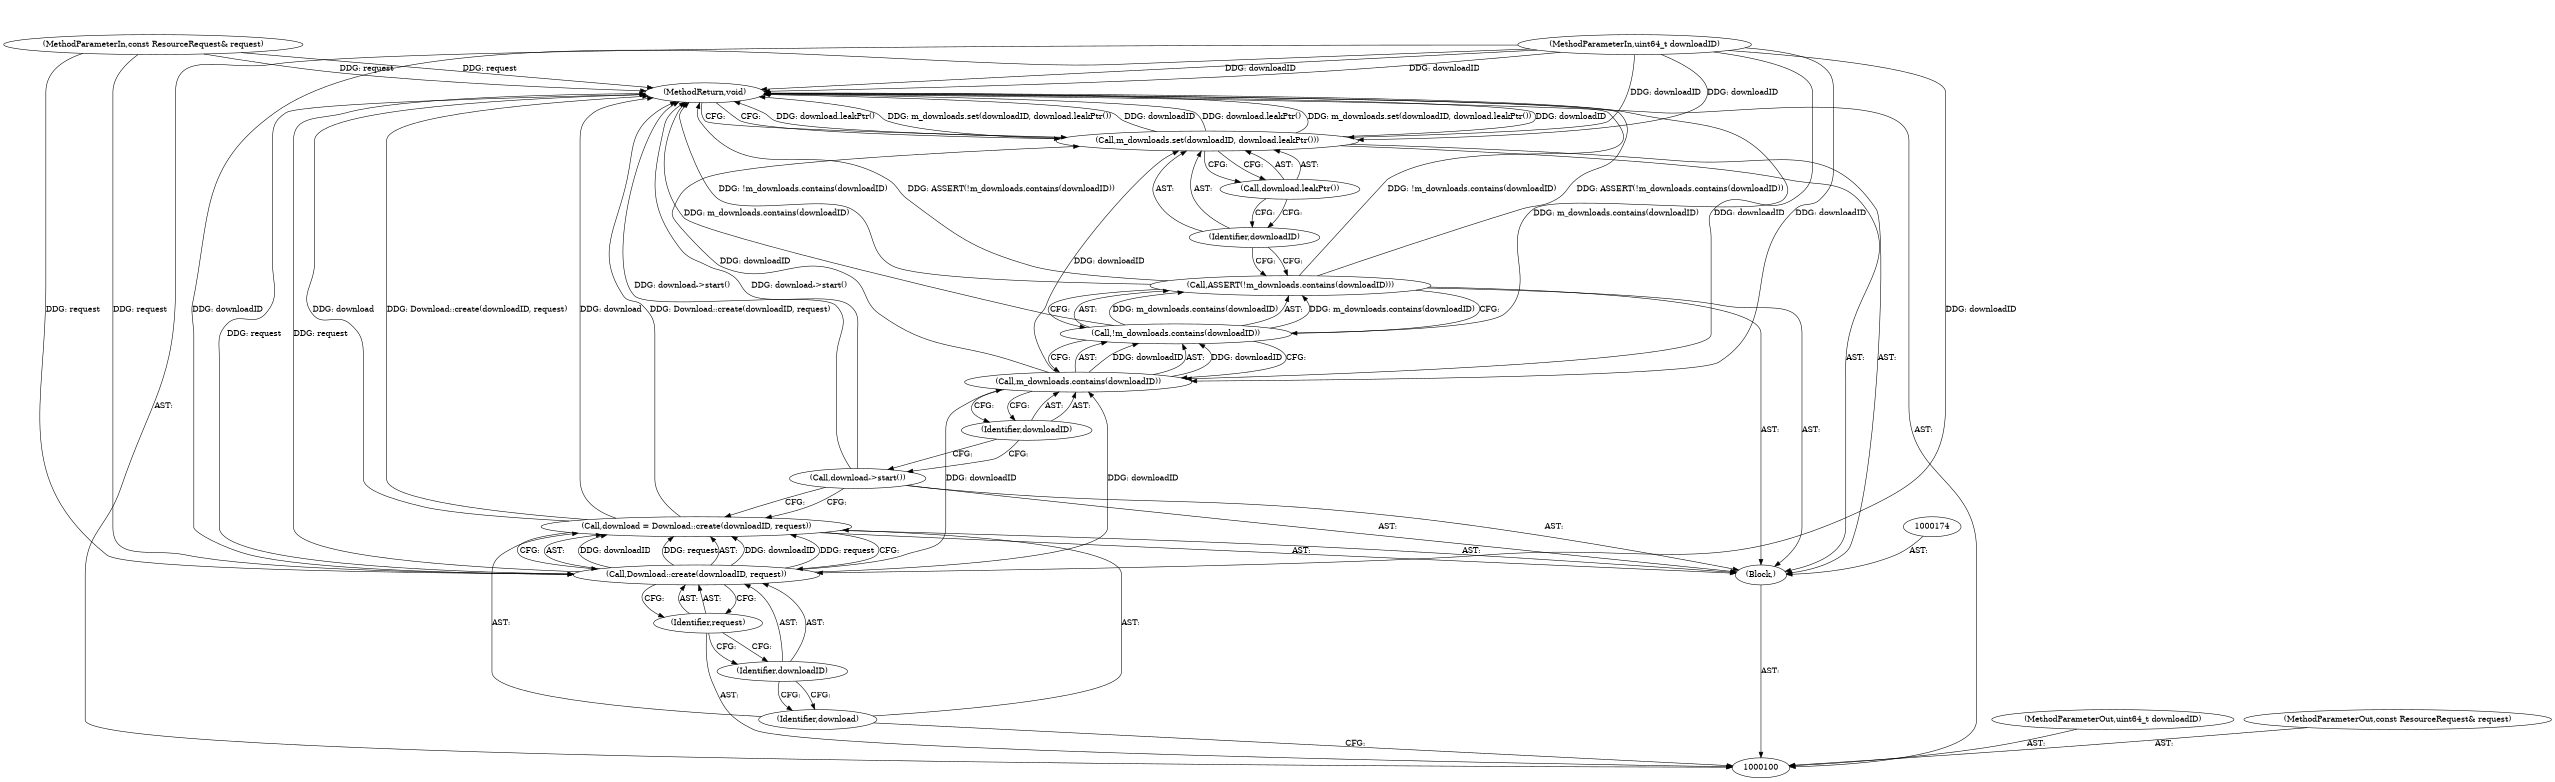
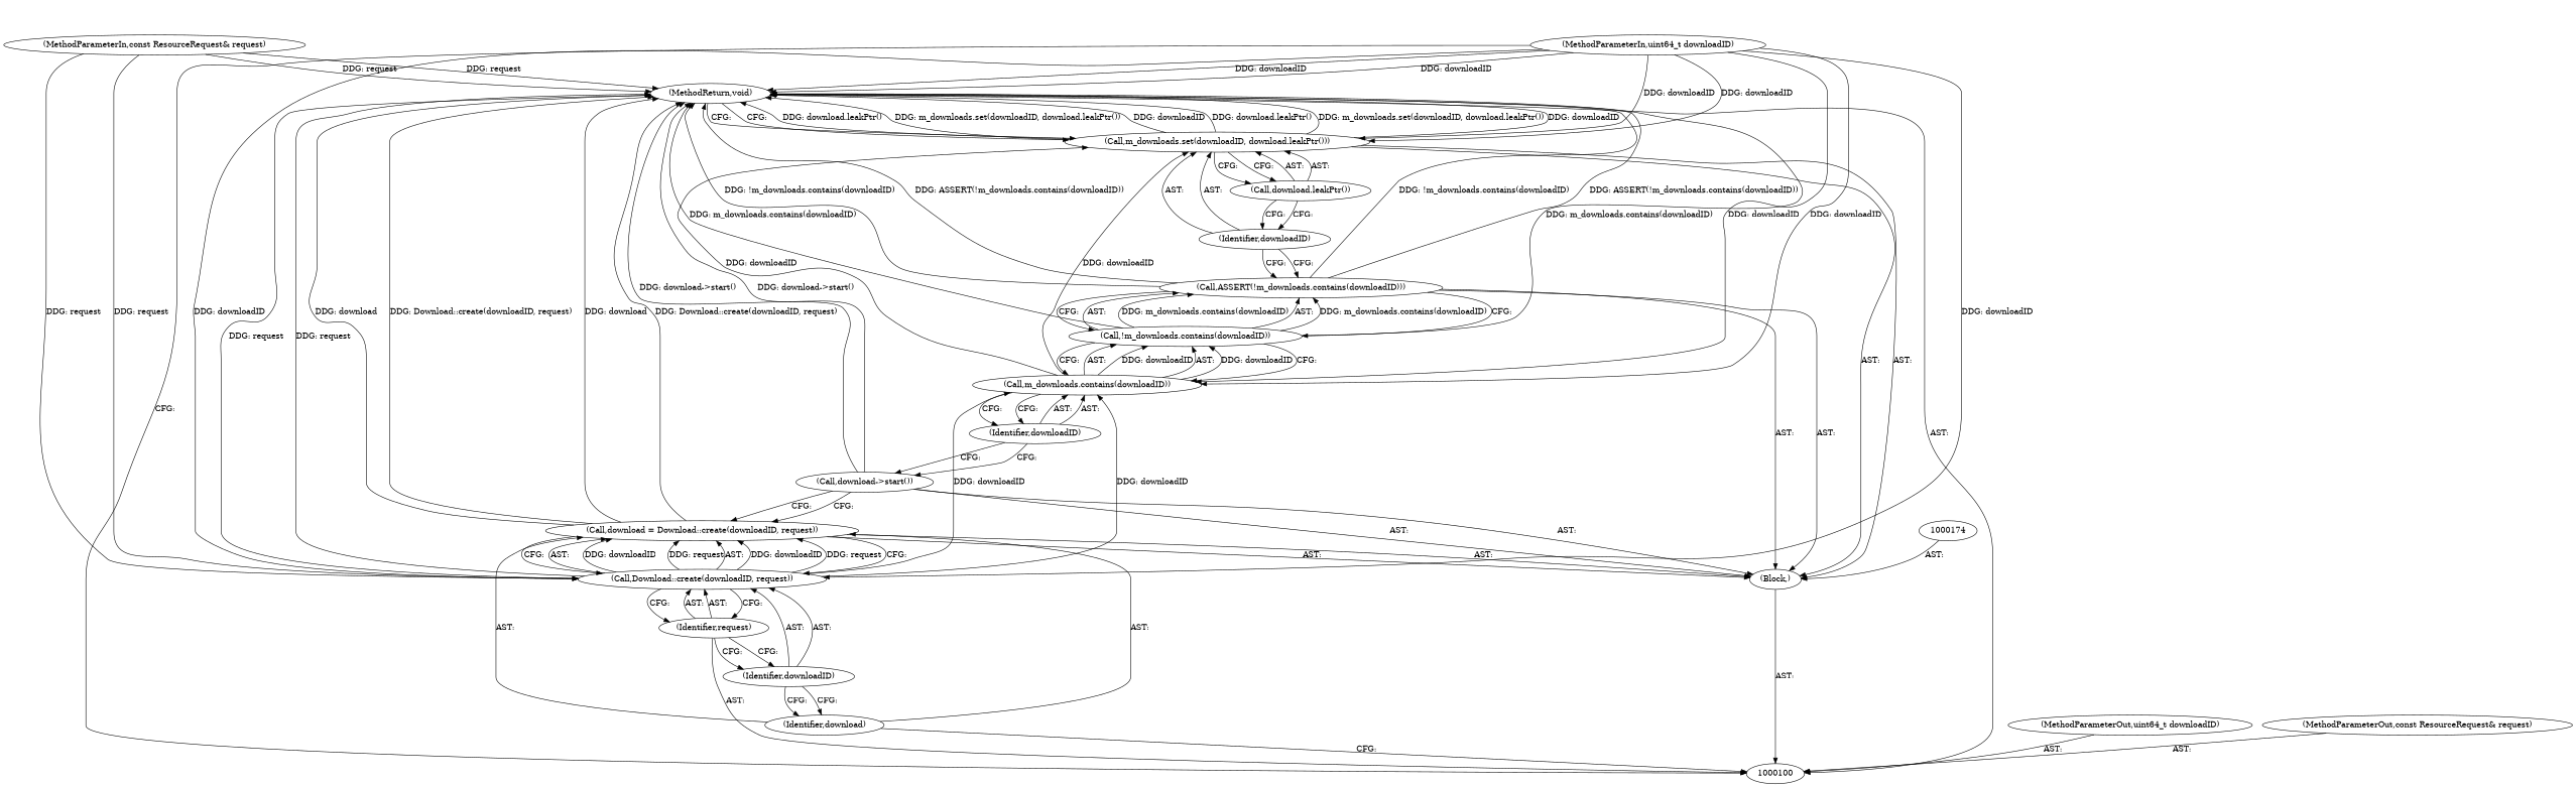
  digraph {
    n1 [label="(MethodReturn,void)"]
    n2 [label="(Call,m_downloads.set(downloadID, download.leakPtr()))"]
    1000100
    n4 [label="(Block,)"]
    n5 [label="(Call,download.leakPtr())"]
    n6 [label="(MethodParameterIn,uint64_t downloadID)"]
    n7 [label="(Call,Download::create(downloadID, request))"]
    n8 [label="(Call,m_downloads.contains(downloadID))"]
    n9 [label="(Call,download = Download::create(downloadID, request))"]
    n10 [label="(Identifier,request)"]
    n11 [label="(Call,!m_downloads.contains(downloadID))"]
    n12 [label="(Identifier,downloadID)"]
    n13 [label="(MethodParameterOut,uint64_t downloadID)"]
    n14 [label="(MethodParameterIn,const ResourceRequest& request)"]
    n15 [label="(MethodParameterOut,const ResourceRequest& request)"]
    n16 [label="(Identifier,download)"]
    n17 [label="(Identifier,downloadID)"]
    n18 [label="(Call,download->start())"]
    n19 [label="(Call,ASSERT(!m_downloads.contains(downloadID)))"]
    n20 [label="(Identifier,downloadID)"]
    n21 [label=1000174]
    n1 -> n2 [label="CFG: "]
    n1 -> n2 [label="CFG: "]
    n1 -> 1000100 [label="AST: "]
    n2 -> n1 [label="DDG: download.leakPtr()"]
    n2 -> n1 [label="DDG: m_downloads.set(downloadID, download.leakPtr())"]
    n2 -> n1 [label="DDG: downloadID"]
    n2 -> n1 [label="DDG: download.leakPtr()"]
    n2 -> n1 [label="DDG: m_downloads.set(downloadID, download.leakPtr())"]
    n2 -> n1 [label="DDG: downloadID"]
    n2 -> n4 [label="AST: "]
    n2 -> n4 [label="AST: "]
    n2 -> n5 [label="CFG: "]
    n2 -> n5 [label="CFG: "]
    n4 -> 1000100 [label="AST: "]
    n5 -> n2 [label="AST: "]
    n5 -> n2 [label="AST: "]
    n5 -> n20 [label="CFG: "]
    n5 -> n20 [label="CFG: "]
    n6 -> n1 [label="DDG: downloadID"]
    n6 -> n1 [label="DDG: downloadID"]
    n6 -> n2 [label="DDG: downloadID"]
    n6 -> n2 [label="DDG: downloadID"]
-   n6 -> 1000100 [label="AST: "]
+   n6 -> 1000100 [label="CFG: "]
    n6 -> n7 [label="DDG: downloadID"]
    n6 -> n7 [label="DDG: downloadID"]
    n6 -> n8 [label="DDG: downloadID"]
    n6 -> n8 [label="DDG: downloadID"]
    n7 -> n1 [label="DDG: request"]
    n7 -> n1 [label="DDG: request"]
    n7 -> n8 [label="DDG: downloadID"]
    n7 -> n8 [label="DDG: downloadID"]
    n7 -> n9 [label="AST: "]
    n7 -> n9 [label="DDG: downloadID"]
    n7 -> n9 [label="DDG: request"]
    n7 -> n9 [label="AST: "]
    n7 -> n9 [label="DDG: downloadID"]
    n7 -> n9 [label="DDG: request"]
    n7 -> n10 [label="CFG: "]
    n7 -> n10 [label="CFG: "]
    n8 -> n2 [label="DDG: downloadID"]
    n8 -> n2 [label="DDG: downloadID"]
    n8 -> n11 [label="AST: "]
    n8 -> n11 [label="DDG: downloadID"]
    n8 -> n11 [label="AST: "]
    n8 -> n11 [label="DDG: downloadID"]
    n8 -> n12 [label="CFG: "]
    n8 -> n12 [label="CFG: "]
    n9 -> n1 [label="DDG: Download::create(downloadID, request)"]
    n9 -> n1 [label="DDG: download"]
    n9 -> n1 [label="DDG: Download::create(downloadID, request)"]
    n9 -> n1 [label="DDG: download"]
    n9 -> n4 [label="AST: "]
    n9 -> n4 [label="AST: "]
    n9 -> n7 [label="CFG: "]
    n9 -> n7 [label="CFG: "]
    n10 -> 1000100 [label="AST: "]
    n10 -> n7 [label="AST: "]
    n10 -> n7 [label="AST: "]
    n10 -> n17 [label="CFG: "]
    n10 -> n17 [label="CFG: "]
    n11 -> n1 [label="DDG: m_downloads.contains(downloadID)"]
    n11 -> n1 [label="DDG: m_downloads.contains(downloadID)"]
    n11 -> n8 [label="CFG: "]
    n11 -> n8 [label="CFG: "]
    n11 -> n19 [label="AST: "]
    n11 -> n19 [label="DDG: m_downloads.contains(downloadID)"]
    n11 -> n19 [label="AST: "]
    n11 -> n19 [label="DDG: m_downloads.contains(downloadID)"]
    n12 -> n8 [label="AST: "]
    n12 -> n8 [label="AST: "]
    n12 -> n18 [label="CFG: "]
    n12 -> n18 [label="CFG: "]
    n13 -> 1000100 [label="AST: "]
    n14 -> n1 [label="DDG: request"]
    n14 -> n1 [label="DDG: request"]
    n14 -> n7 [label="DDG: request"]
    n14 -> n7 [label="DDG: request"]
    n15 -> 1000100 [label="AST: "]
    n16 -> 1000100 [label="CFG: "]
    n16 -> n9 [label="AST: "]
    n16 -> n9 [label="AST: "]
    n17 -> n7 [label="AST: "]
    n17 -> n7 [label="AST: "]
    n17 -> n16 [label="CFG: "]
    n17 -> n16 [label="CFG: "]
    n18 -> n1 [label="DDG: download->start()"]
    n18 -> n1 [label="DDG: download->start()"]
    n18 -> n4 [label="AST: "]
    n18 -> n4 [label="AST: "]
    n18 -> n9 [label="CFG: "]
    n18 -> n9 [label="CFG: "]
    n19 -> n1 [label="DDG: !m_downloads.contains(downloadID)"]
    n19 -> n1 [label="DDG: ASSERT(!m_downloads.contains(downloadID))"]
    n19 -> n1 [label="DDG: !m_downloads.contains(downloadID)"]
    n19 -> n1 [label="DDG: ASSERT(!m_downloads.contains(downloadID))"]
    n19 -> n4 [label="AST: "]
    n19 -> n4 [label="AST: "]
    n19 -> n11 [label="CFG: "]
    n19 -> n11 [label="CFG: "]
    n20 -> n2 [label="AST: "]
    n20 -> n2 [label="AST: "]
    n20 -> n19 [label="CFG: "]
    n20 -> n19 [label="CFG: "]
    n21 -> n4 [label="AST: "]
  }
